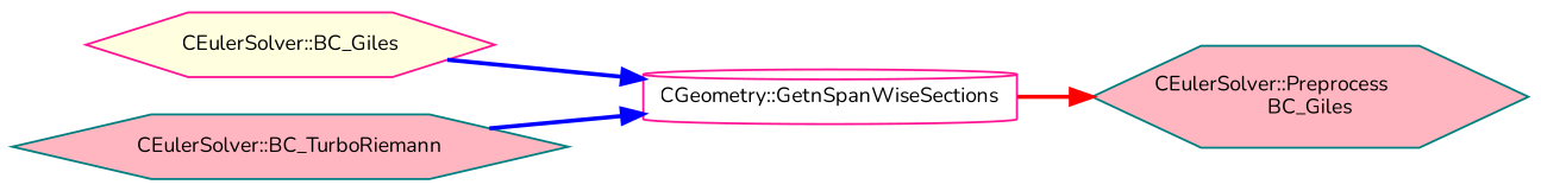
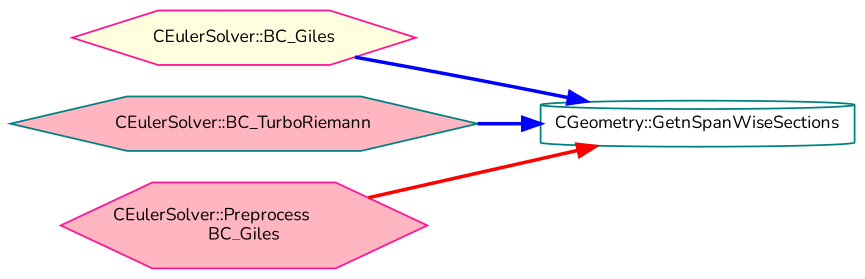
  digraph {
    fontname=Nunito
    rankdir=RL
    node [color=teal fillcolor=lightpink fontname=Nunito fontsize=10 shape=hexagon style=filled]
    edge [color=blue dir=back fontname=Nunito fontsize=10 labelfontname=Helvetica labelfontsize=10 style=bold]
-   n1 [color=deeppink fillcolor=white fontcolor=black height=0.2 label="CGeometry::GetnSpanWiseSections" shape=cylinder width=0.4]
+   n1 [fillcolor=white fontcolor=black height=0.2 label="CGeometry::GetnSpanWiseSections" shape=cylinder width=0.4]
    n2 [color=deeppink fillcolor=lightyellow height=0.2 label="CEulerSolver::BC_Giles" width=0.4]
    n3 [height=0.2 label="CEulerSolver::BC_TurboRiemann" width=0.4]
-   n4 [height=0.2 label="CEulerSolver::Preprocess\lBC_Giles" width=0.4]
+   n4 [color=deeppink height=0.2 label="CEulerSolver::Preprocess\lBC_Giles" width=0.4]
    n1 -> n2
    n1 -> n3
-   n4 -> n1 [color=red]
+   n1 -> n4 [color=red]
  }
